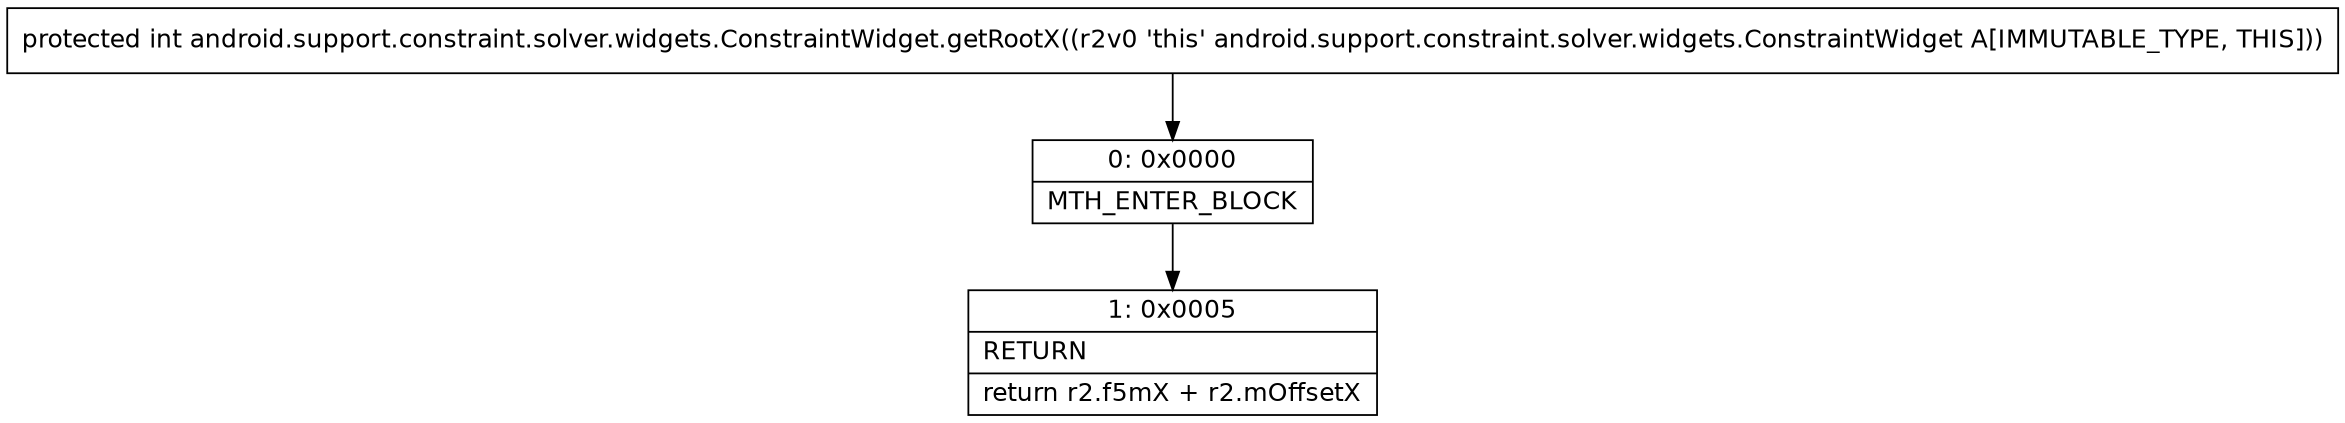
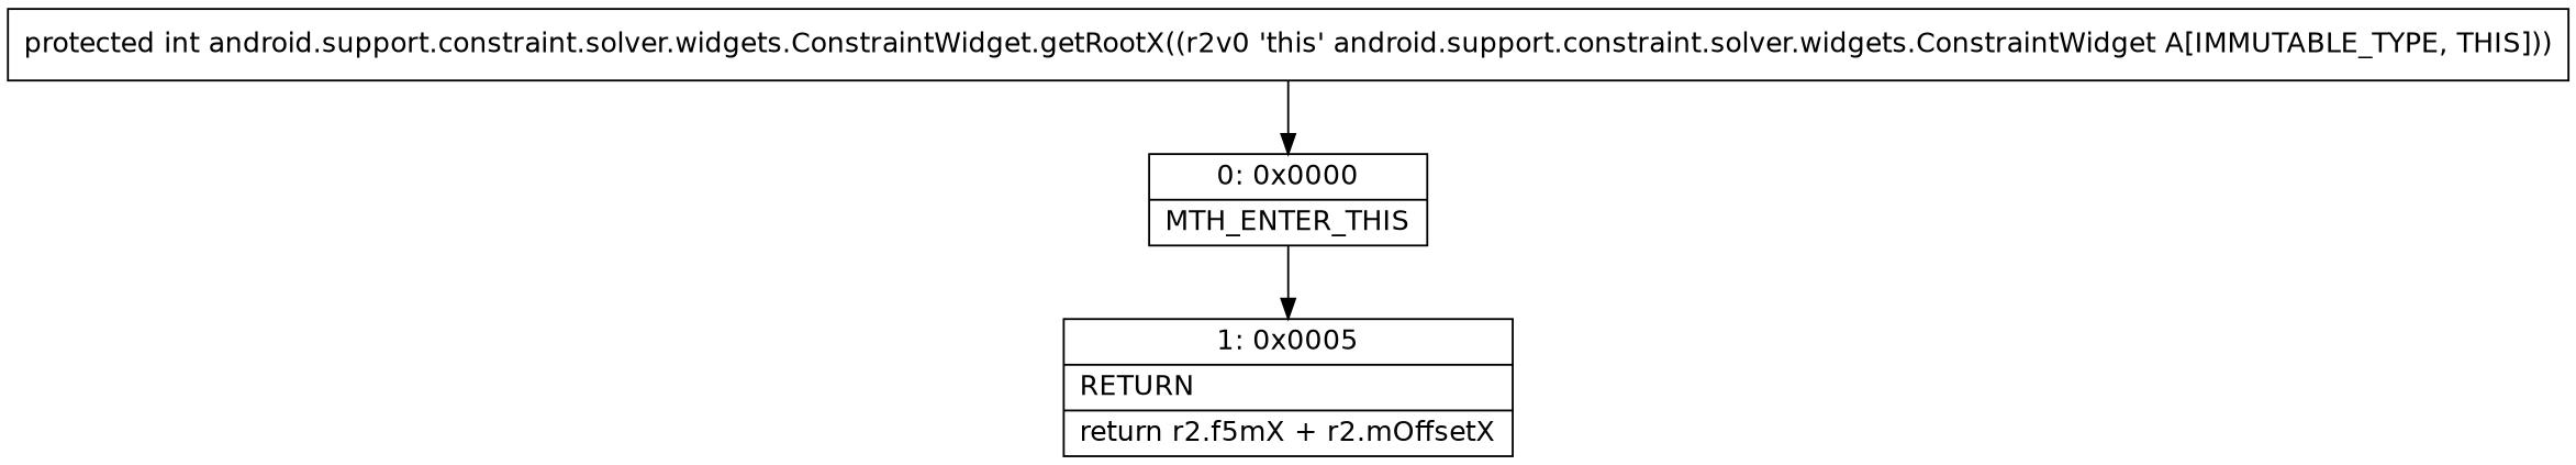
  digraph {
    fontname="DejaVu Sans"
    node [shape=record fontname="DejaVu Sans"]
    edge [fontname="DejaVu Sans"]
-   n1 [label="{0\:\ 0x0000|MTH_ENTER_BLOCK\l}"]
+   n1 [label="{0\:\ 0x0000|MTH_ENTER_THIS\l}"]
    n2 [label="{1\:\ 0x0005|RETURN\l|return r2.f5mX + r2.mOffsetX\l}"]
    n3 [label="{protected int android.support.constraint.solver.widgets.ConstraintWidget.getRootX((r2v0 'this' android.support.constraint.solver.widgets.ConstraintWidget A[IMMUTABLE_TYPE, THIS])) }"]
    n1 -> n2
    n3 -> n1
  }
